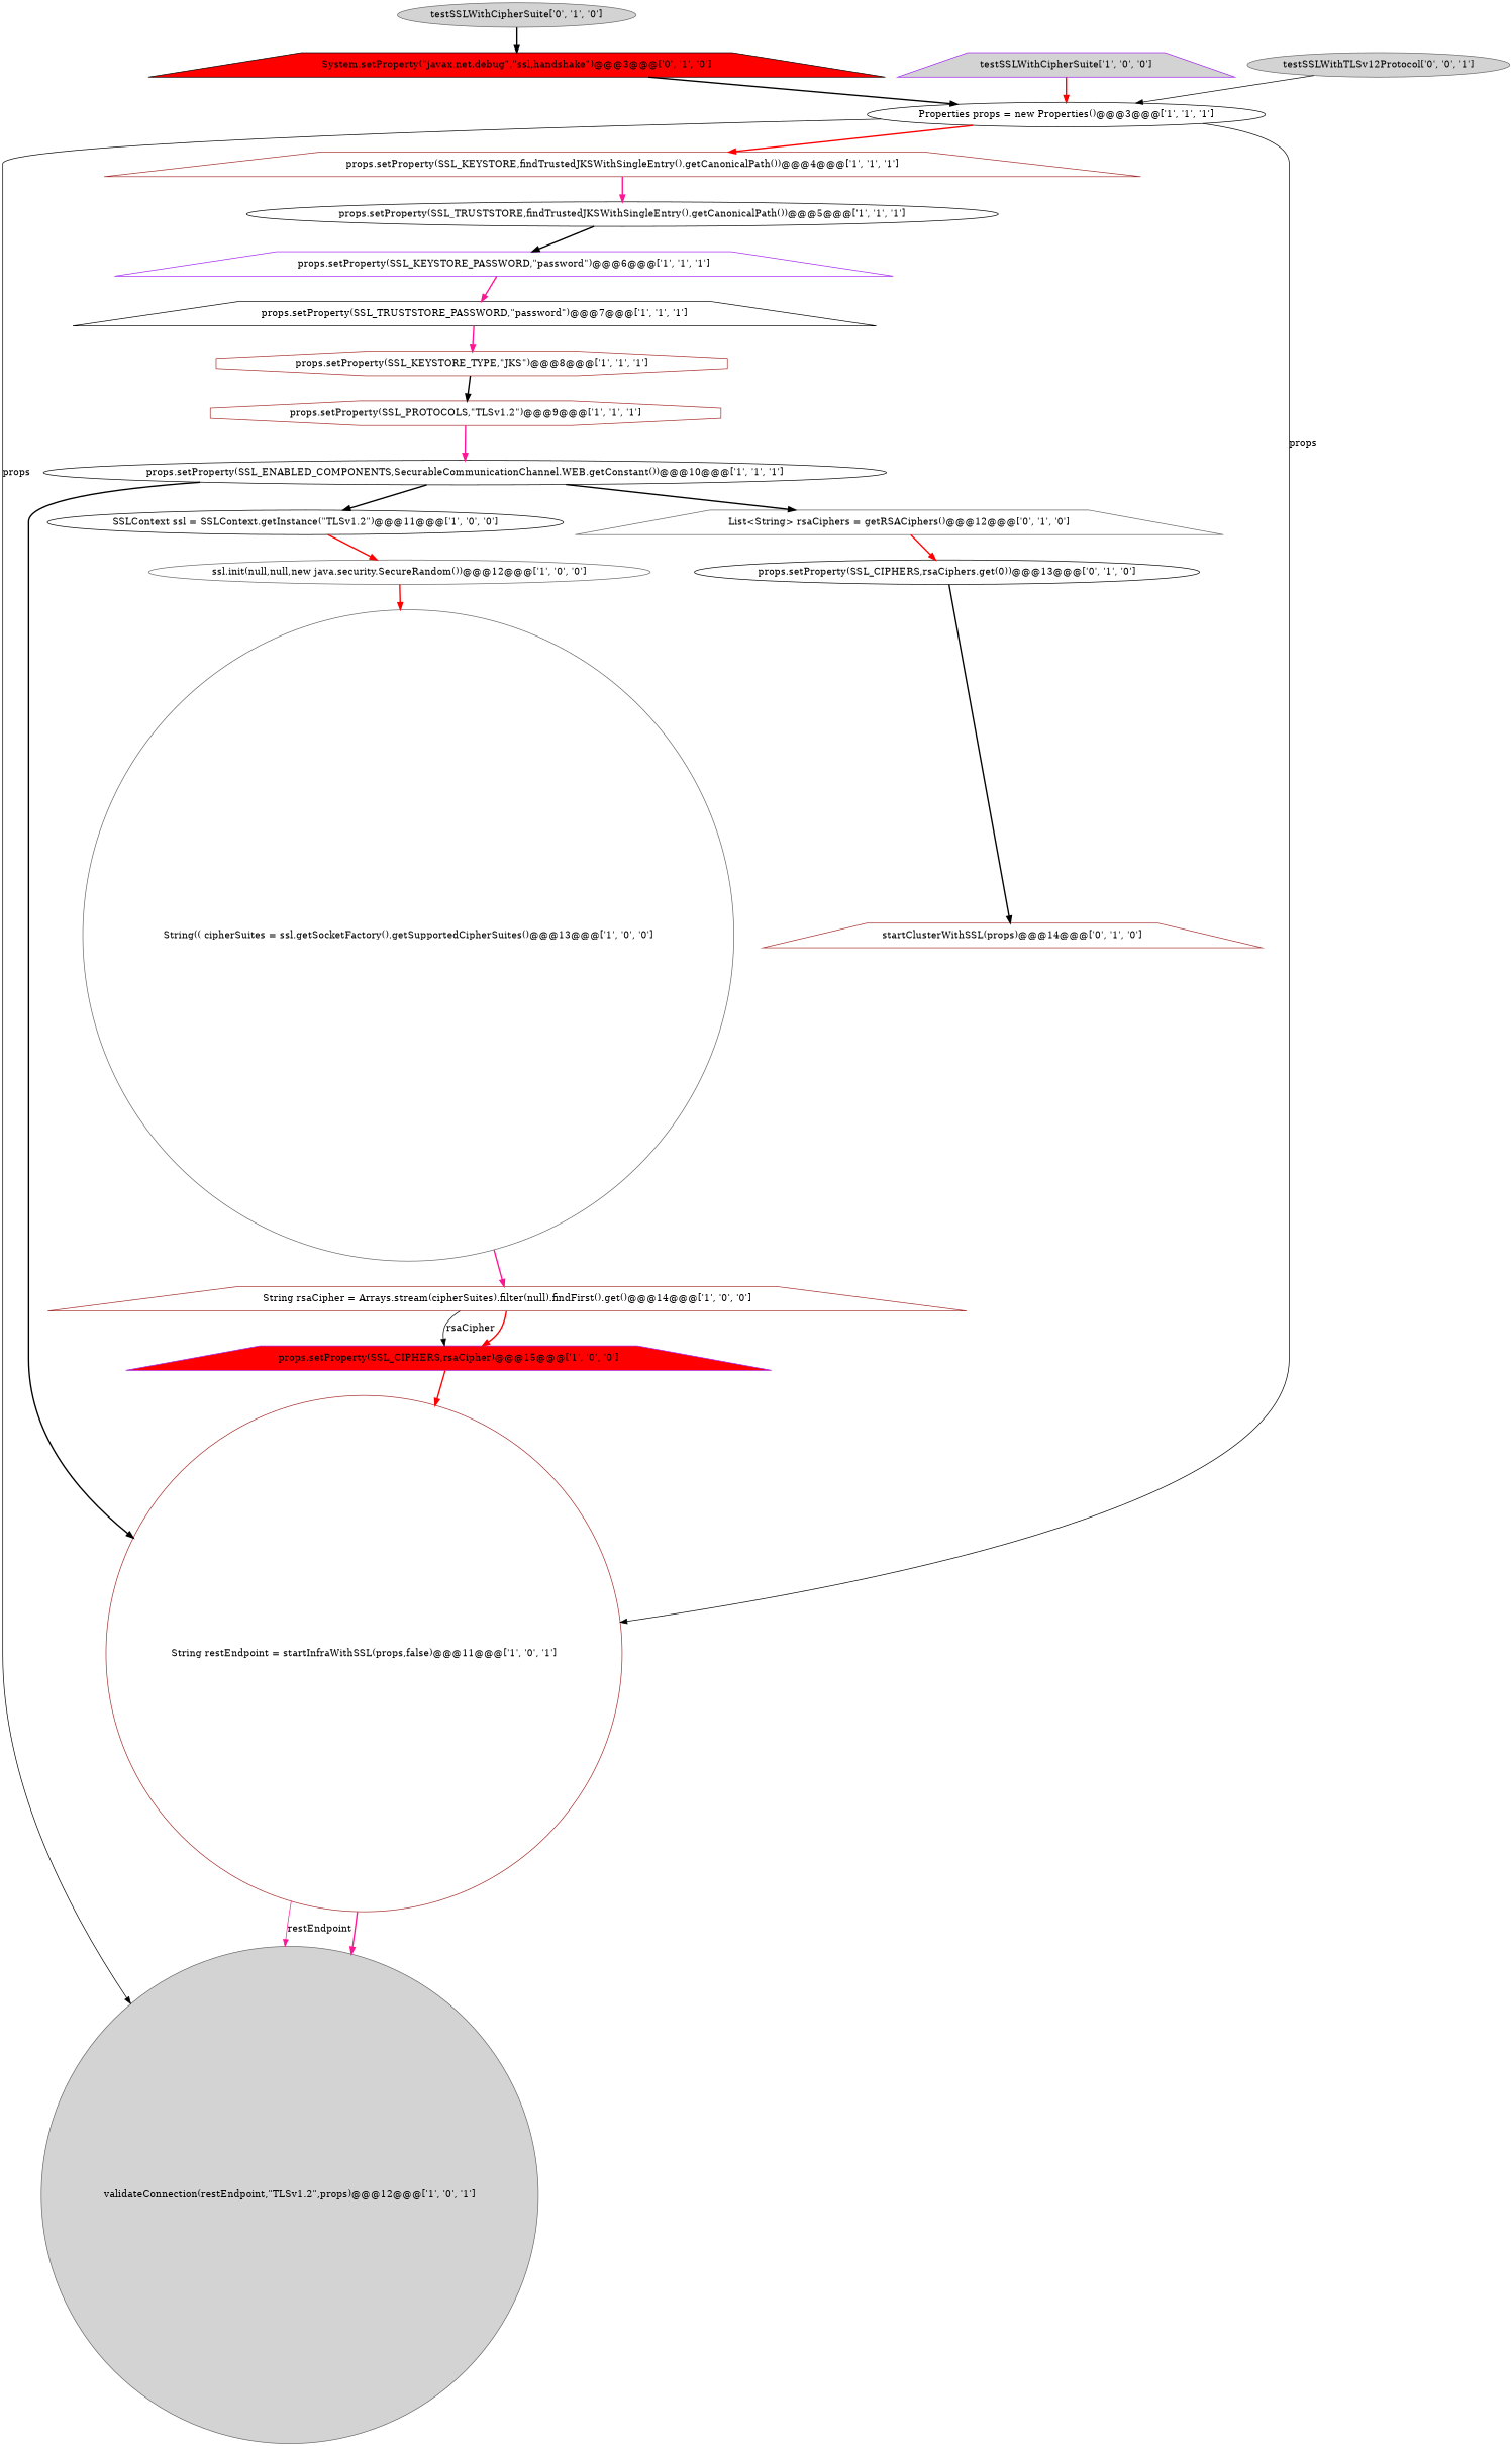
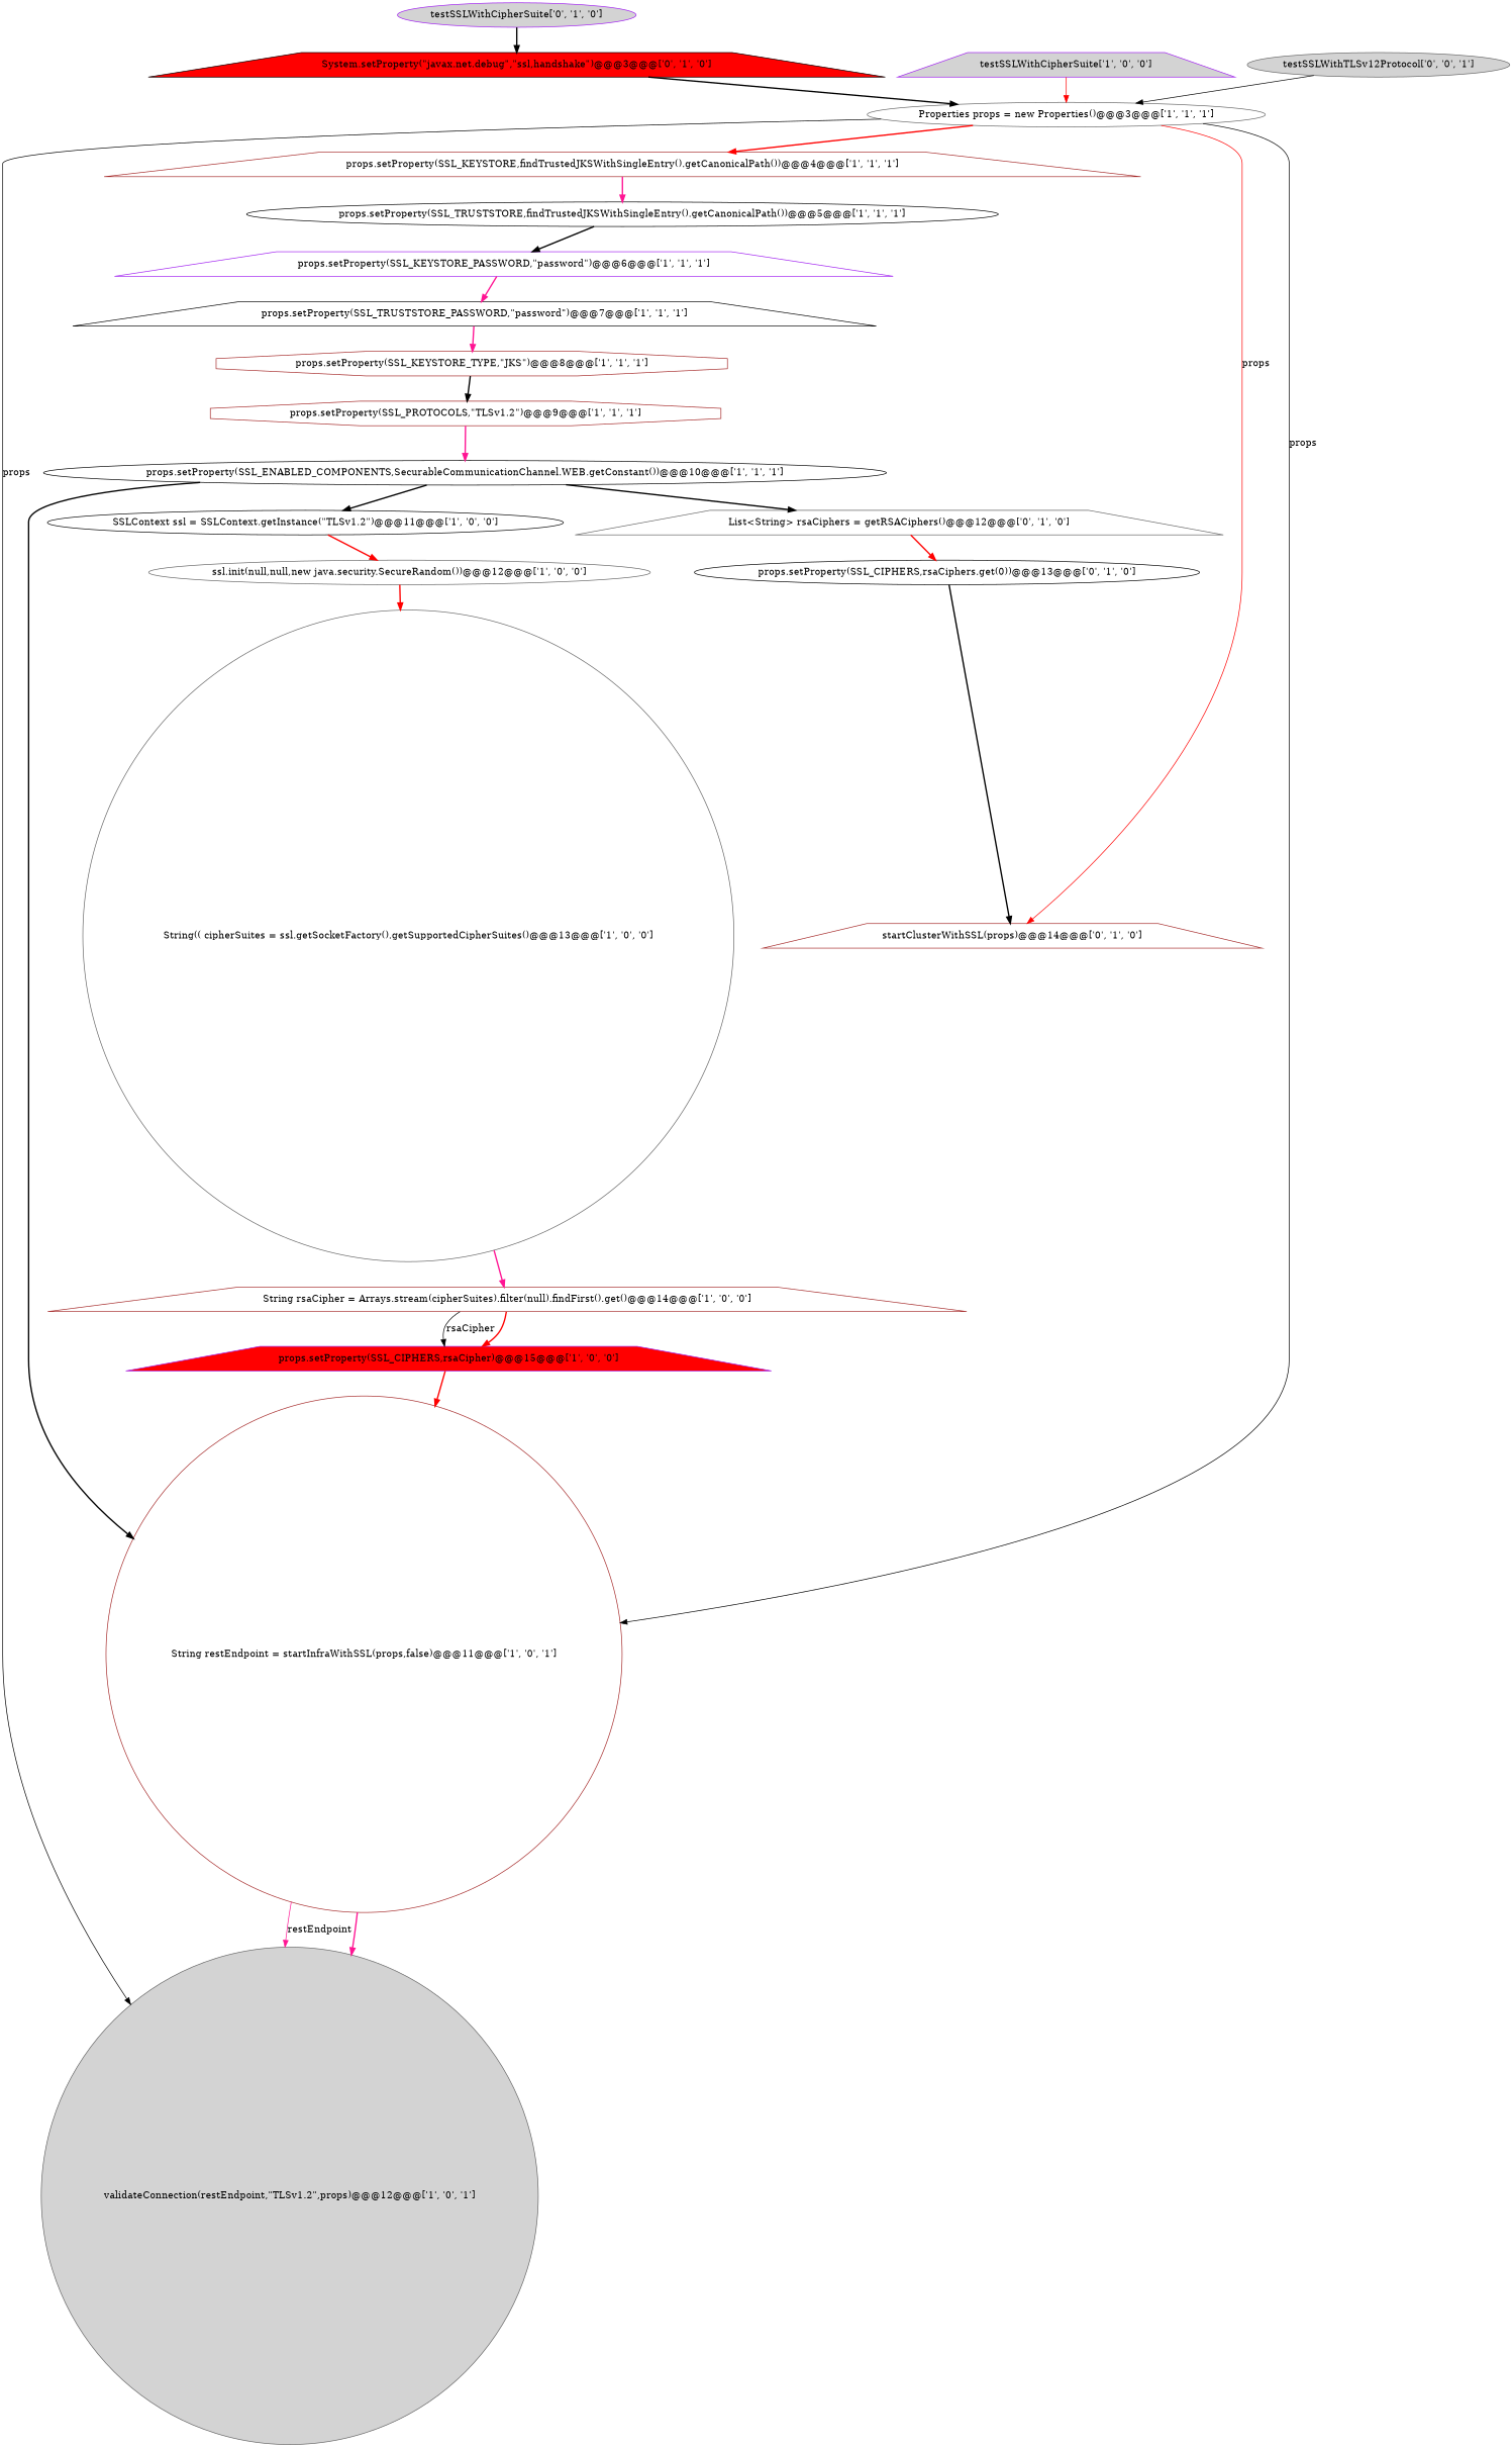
  digraph {
    node [color=gray40 fillcolor=white shape=trapezium style=filled]
    edge [color=black style=bold]
    n1 [color=purple label="props.setProperty(SSL_KEYSTORE_PASSWORD,\"password\")@@@6@@@['1', '1', '1']"]
    n2 [color=black label="props.setProperty(SSL_TRUSTSTORE_PASSWORD,\"password\")@@@7@@@['1', '1', '1']"]
    n3 [color=brown label="props.setProperty(SSL_KEYSTORE_TYPE,\"JKS\")@@@8@@@['1', '1', '1']" shape=octagon]
    n4 [color=brown label="startClusterWithSSL(props)@@@14@@@['0', '1', '0']"]
    n5 [fillcolor=lightgray label="validateConnection(restEndpoint,\"TLSv1.2\",props)@@@12@@@['1', '0', '1']" shape=circle]
    n6 [color=black fillcolor=red label="System.setProperty(\"javax.net.debug\",\"ssl,handshake\")@@@3@@@['0', '1', '0']"]
-   n7 [color=black label="Properties props = new Properties()@@@3@@@['1', '1', '1']" shape=ellipse]
+   n7 [label="Properties props = new Properties()@@@3@@@['1', '1', '1']" shape=ellipse]
    n8 [color=brown label="String restEndpoint = startInfraWithSSL(props,false)@@@11@@@['1', '0', '1']" shape=circle]
    n9 [color=brown label="props.setProperty(SSL_KEYSTORE,findTrustedJKSWithSingleEntry().getCanonicalPath())@@@4@@@['1', '1', '1']"]
    n10 [label="String(( cipherSuites = ssl.getSocketFactory().getSupportedCipherSuites()@@@13@@@['1', '0', '0']" shape=circle]
    n11 [color=brown label="String rsaCipher = Arrays.stream(cipherSuites).filter(null).findFirst().get()@@@14@@@['1', '0', '0']"]
    n12 [color=purple fillcolor=red label="props.setProperty(SSL_CIPHERS,rsaCipher)@@@15@@@['1', '0', '0']"]
-   n13 [fillcolor=lightgray label="testSSLWithCipherSuite['0', '1', '0']" shape=ellipse]
+   n13 [color=purple fillcolor=lightgray label="testSSLWithCipherSuite['0', '1', '0']" shape=ellipse]
    n14 [color=brown label="props.setProperty(SSL_PROTOCOLS,\"TLSv1.2\")@@@9@@@['1', '1', '1']" shape=octagon]
    n15 [color=black label="props.setProperty(SSL_ENABLED_COMPONENTS,SecurableCommunicationChannel.WEB.getConstant())@@@10@@@['1', '1', '1']" shape=ellipse]
    n16 [color=black label="props.setProperty(SSL_CIPHERS,rsaCiphers.get(0))@@@13@@@['0', '1', '0']" shape=ellipse]
    n17 [color=black label="props.setProperty(SSL_TRUSTSTORE,findTrustedJKSWithSingleEntry().getCanonicalPath())@@@5@@@['1', '1', '1']" shape=ellipse]
    n18 [color=purple fillcolor=lightgray label="testSSLWithCipherSuite['1', '0', '0']"]
    n19 [label="List<String> rsaCiphers = getRSACiphers()@@@12@@@['0', '1', '0']"]
    n20 [color=black label="SSLContext ssl = SSLContext.getInstance(\"TLSv1.2\")@@@11@@@['1', '0', '0']" shape=ellipse]
    n21 [label="ssl.init(null,null,new java.security.SecureRandom())@@@12@@@['1', '0', '0']" shape=ellipse]
    n22 [fillcolor=lightgray label="testSSLWithTLSv12Protocol['0', '0', '1']" shape=ellipse]
    n1 -> n2 [color=deeppink]
    n2 -> n3 [color=deeppink]
    n3 -> n14
    n6 -> n7
+   n7 -> n4 [color=red label=props style=solid]
    n7 -> n5 [label=props style=solid]
    n7 -> n8 [label=props style=solid]
    n7 -> n9 [color=red]
    n8 -> n5 [color=deeppink]
    n8 -> n5 [color=deeppink label=restEndpoint style=solid]
    n9 -> n17 [color=deeppink]
    n10 -> n11 [color=deeppink]
    n11 -> n12 [color=red]
    n11 -> n12 [label=rsaCipher style=solid]
    n12 -> n8 [color=red]
    n13 -> n6
    n14 -> n15 [color=deeppink]
    n15 -> n8
    n15 -> n19
    n15 -> n20
    n16 -> n4
    n17 -> n1
-   n18 -> n7 [color=red]
+   n18 -> n7 [color=red style=solid]
    n19 -> n16 [color=red]
    n20 -> n21 [color=red]
    n21 -> n10 [color=red]
    n22 -> n7 [style=solid]
  }
